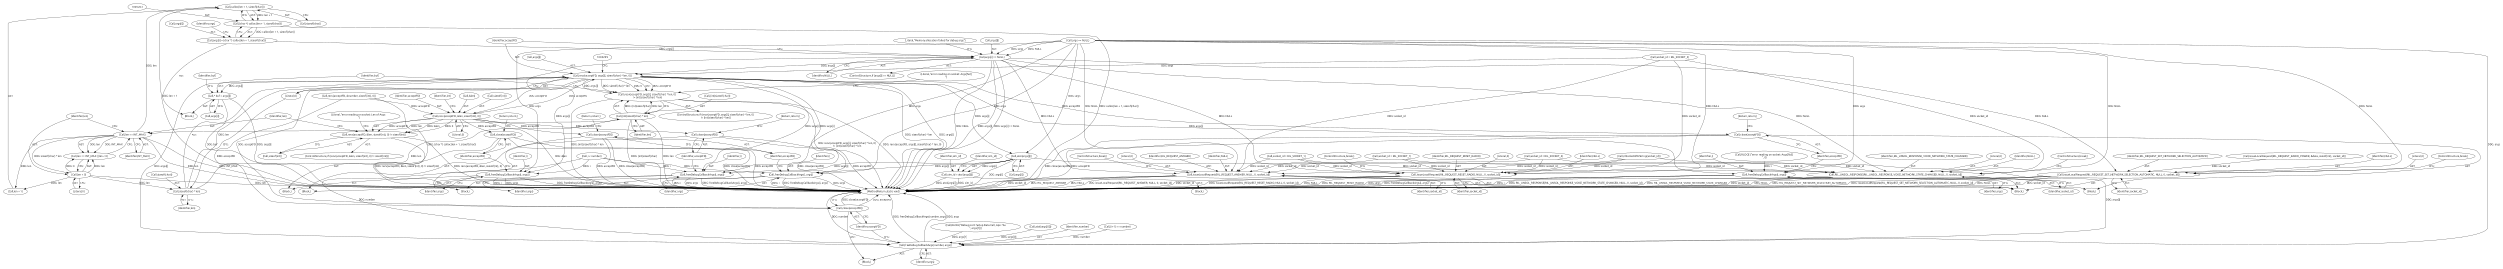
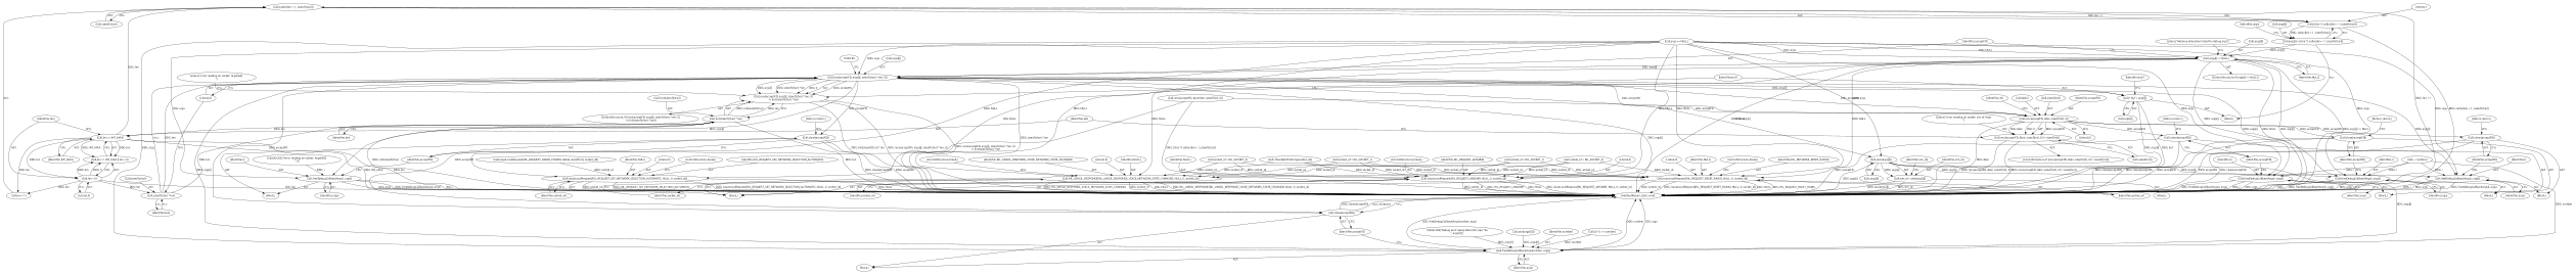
  digraph {
    fontname=Ubuntu
    node [fontname=Ubuntu]
    edge [fontname=Ubuntu]
    n1 [label="(Call,calloc(len + 1, sizeof(char)))"]
    n2 [label="(Call,(char *) calloc(len + 1, sizeof(char)))"]
    n3 [label="(MethodReturn,static void)"]
    n4 [label="(Call,sizeof(char))"]
    n5 [label="(Call,args[i] = (char *) calloc(len + 1, sizeof(char)))"]
    n6 [label="(Call,close(acceptFD))"]
    n7 [label="(Call,len == INT_MAX)"]
    n8 [label="(Call,len < 0)"]
    n9 [label="(Call,len + 1)"]
    n10 [label="(Identifier,INT_MAX)"]
    n11 [label="(Call,len == INT_MAX || len < 0)"]
    n12 [label="(Call,sizeof(char) * len)"]
    n13 [label="(Call,(int)sizeof(char) * len)"]
    n14 [label="(Call,recv(acceptFD, args[i], sizeof(char) * len, 0))"]
    n15 [label="(Identifier,len)"]
    n16 [label="(Literal,0)"]
    n17 [label="(Call,recv(acceptFD, args[i], sizeof(char) * len, 0)\n != (int)sizeof(char) * len)"]
    n18 [label="(Identifier,len)"]
    n19 [label="(ControlStructure,if (recv(acceptFD, args[i], sizeof(char) * len, 0)\n != (int)sizeof(char) * len))"]
    n20 [label="(Call,recv(acceptFD, &len, sizeof(int), 0))"]
    n21 [label="(Call,freeDebugCallbackArgs(i, args))"]
    n22 [label="(Call,freeDebugCallbackArgs(i, args))"]
    n23 [label="(Call,freeDebugCallbackArgs(i, args))"]
    n24 [label="(Call,close(acceptFD))"]
    n25 [label="(Call,* buf = args[i])"]
    n26 [label="(Call,atoi(args[i]))"]
    n27 [label="(Call,freeDebugCallbackArgs(number, args))"]
    n28 [label="(Literal,0)"]
    n29 [label="(Call,args[i] == NULL)"]
    n30 [label="(Block,)"]
    n31 [label="(Call,freeDebugCallbackArgs(i, args))"]
    n32 [label="(Call,issueLocalRequest(RIL_REQUEST_RESET_RADIO, NULL, 0, socket_id))"]
    n33 [label="(Call,RIL_UNSOL_RESPONSE(RIL_UNSOL_RESPONSE_VOICE_NETWORK_STATE_CHANGED, NULL, 0, socket_id))"]
    n34 [label="(Call,issueLocalRequest(RIL_REQUEST_SET_NETWORK_SELECTION_AUTOMATIC, NULL, 0, socket_id))"]
    n35 [label="(Call,issueLocalRequest(RIL_REQUEST_ANSWER, NULL, 0, socket_id))"]
    n36 [label="(Identifier,NULL)"]
    n37 [label="(ControlStructure,if (args[i] == NULL))"]
    n38 [label="(Identifier,args)"]
    n39 [label="(Block,)"]
    n40 [label="(Identifier,socket_id)"]
    n41 [label="(Block,)"]
    n42 [label="(Identifier,socket_id)"]
    n43 [label="(Identifier,socket_id)"]
    n44 [label="(Identifier,socket_id)"]
    n45 [label="(Call,recv(acceptFD, &len, sizeof(int), 0) != sizeof(int))"]
    n46 [label="(Call,close(acceptFD))"]
    n47 [label="(Call,close(acceptFD))"]
    n48 [label="(Call,close(acceptFD))"]
    n49 [label="(Literal,0)"]
    n50 [label="(Block,)"]
    n51 [label="(Identifier,args)"]
    n52 [label="(Block,)"]
    n53 [label="(Identifier,args)"]
    n54 [label="(Identifier,args)"]
    n55 [label="(Block,)"]
    n56 [label="(Identifier,acceptFD)"]
    n57 [label="(Call,args[i])"]
    n58 [label="(Call,sim_id = atoi(args[i]))"]
    n59 [label="(Call,args[i])"]
    n60 [label="(Identifier,args)"]
    n61 [label="(Block,)"]
    n62 [label="(Identifier,acceptFD)"]
    n63 [label="(Call,sizeof(int))"]
    n64 [label="(ControlStructure,if (recv(acceptFD, &len, sizeof(int), 0) != sizeof(int)))"]
    n65 [label="(Identifier,acceptFD)"]
    n66 [label="(Identifier,acceptFD)"]
    n67 [label="(Identifier,acceptFD)"]
    n68 [label="(Block,)"]
    n69 [label="(Identifier,RIL_REQUEST_SET_NETWORK_SELECTION_AUTOMATIC)"]
    n70 [label="(Return,return;)"]
    n71 [label="(Call,socket_id = RIL_SOCKET_1)"]
    n72 [label="(Call,args[i])"]
    n73 [label="(Identifier,len)"]
    n74 [label="(Identifier,acceptFD)"]
    n75 [label="(Literal,0)"]
    n76 [label="(Call,RLOGE (\"error reading on socket: Args[%d] \n\", i))"]
    n77 [label="(Call,socket_id = RIL_SOCKET_1)"]
    n78 [label="(Identifier,NULL)"]
    n79 [label="(Identifier,i)"]
    n80 [label="(Call,args == NULL)"]
    n81 [label="(ControlStructure,break;)"]
    n82 [label="(ControlStructure,break;)"]
    n83 [label="(Return,return;)"]
    n84 [label="(Return,return;)"]
    n85 [label="(Literal,\"Memory allocation failed for debug args\")"]
    n86 [label="(Call,rilSocketIdToString(socket_id))"]
    n87 [label="(Call,issueLocalRequest(RIL_REQUEST_RADIO_POWER, &data, sizeof(int), socket_id))"]
    n88 [label="(Identifier,int)"]
    n89 [label="(Identifier,NULL)"]
-   n90 [label="(Identifier,RIL_REQUEST_RESET_RADIO)"]
+   n90 [label="(Identifier,RIL_NETWORK_RESET_RADIO)"]
    n91 [label="(Call,socket_id = RIL_SOCKET_3)"]
    n92 [label="(Call,RLOGI(\"Debug port: Setup Data Call, Apn :%s\n\", args[1]))"]
    n93 [label="(Call,atoi(args[0]))"]
    n94 [label="(Literal,0)"]
    n95 [label="(Call,args[i])"]
    n96 [label="(Call,recv(acceptFD, &number, sizeof(int), 0))"]
    n97 [label="(Identifier,args)"]
    n98 [label="(ControlStructure,break;)"]
    n99 [label="(Identifier,buf)"]
    n100 [label="(Literal,0)"]
    n101 [label="(Identifier,sim_id)"]
    n102 [label="(Literal,0)"]
    n103 [label="(Call,args[i])"]
    n104 [label="(Identifier,RIL_REQUEST_ANSWER)"]
    n105 [label="(Identifier,RIL_UNSOL_RESPONSE_VOICE_NETWORK_STATE_CHANGED)"]
    n106 [label="(Identifier,sim_id)"]
    n107 [label="(Identifier,i)"]
    n108 [label="(Identifier,acceptFD)"]
    n109 [label="(Identifier,number)"]
    n110 [label="(Identifier,NULL)"]
    n111 [label="(Identifier,i)"]
    n112 [label="(Identifier,NULL)"]
    n113 [label="(Identifier,i)"]
    n114 [label="(Call,&len)"]
    n115 [label="(Call,(int)sizeof(char))"]
    n116 [label="(Call,(i+1) == number)"]
    n117 [label="(Call,sizeof(int))"]
    n118 [label="(Literal,\"error reading on socket: Len of Args: \n\")"]
    n119 [label="(Call,i < number)"]
    n120 [label="(Return,return;)"]
    n121 [label="(ControlStructure,break;)"]
    n122 [label="(Identifier,len)"]
    n123 [label="(Literal,\"error reading on socket: Args[%d] \n\")"]
    n124 [label="(Identifier,buf)"]
    n125 [label="(Call,sizeof(char))"]
    n126 [label="(Call,socket_id = RIL_SOCKET_4)"]
    1000263
    1000299
    n1 -> n2 [label="AST: "]
    n1 -> n2 [label="DDG: len + 1"]
    n1 -> n3 [label="DDG: len + 1"]
    n1 -> n4 [label="CFG: "]
    n2 -> n1 [label="CFG: "]
    n2 -> n3 [label="DDG: calloc(len + 1, sizeof(char))"]
    n2 -> n5 [label="AST: "]
    n2 -> n5 [label="DDG: calloc(len + 1, sizeof(char))"]
    n3 -> n6 [label="CFG: "]
    n4 -> n1 [label="AST: "]
    n5 -> n2 [label="CFG: "]
    n5 -> n29 [label="DDG: args[i]"]
    n5 -> n30 [label="AST: "]
    n6 -> n3 [label="DDG: close(acceptFD)"]
    n6 -> n3 [label="DDG: acceptFD"]
    n6 -> n61 [label="AST: "]
    n6 -> n62 [label="CFG: "]
    n7 -> n1 [label="DDG: len"]
    n7 -> n3 [label="DDG: len"]
    n7 -> n3 [label="DDG: INT_MAX"]
-   n7 -> n8 [label="DDG: sizeof(char) * len"]
+   n7 -> n8 [label="DDG: len"]
    n7 -> n9 [label="DDG: len"]
    n7 -> n10 [label="CFG: "]
    n7 -> n11 [label="AST: "]
    n7 -> n11 [label="DDG: len"]
    n7 -> n11 [label="DDG: INT_MAX"]
    n8 -> n3 [label="DDG: len"]
    n8 -> n9 [label="DDG: len"]
    n8 -> n11 [label="AST: "]
    n8 -> n11 [label="DDG: len"]
    n8 -> n11 [label="DDG: 0"]
    n8 -> n12 [label="DDG: len"]
    n8 -> n16 [label="CFG: "]
    n9 -> n1 [label="AST: "]
    n10 -> n7 [label="AST: "]
    n11 -> n7 [label="CFG: "]
    n11 -> n8 [label="CFG: "]
    n12 -> n13 [label="DDG: len"]
    n12 -> n14 [label="AST: "]
    n12 -> n14 [label="DDG: len"]
    n12 -> n15 [label="CFG: "]
    n13 -> n3 [label="DDG: (int)sizeof(char)"]
    n13 -> n3 [label="DDG: len"]
    n13 -> n7 [label="DDG: len"]
    n13 -> n17 [label="AST: "]
    n13 -> n17 [label="DDG: (int)sizeof(char)"]
    n13 -> n17 [label="DDG: len"]
    n13 -> n18 [label="CFG: "]
    n14 -> n3 [label="DDG: sizeof(char) * len"]
    n14 -> n3 [label="DDG: args[i]"]
    n14 -> n6 [label="DDG: acceptFD"]
    n14 -> n17 [label="AST: "]
    n14 -> n17 [label="DDG: acceptFD"]
    n14 -> n17 [label="DDG: args[i]"]
    n14 -> n17 [label="DDG: sizeof(char) * len"]
    n14 -> n17 [label="DDG: 0"]
    n14 -> n20 [label="DDG: acceptFD"]
    n14 -> n21 [label="DDG: args[i]"]
    n14 -> n22 [label="DDG: args[i]"]
    n14 -> n23 [label="DDG: args[i]"]
    n14 -> n24 [label="DDG: acceptFD"]
    n14 -> n25 [label="DDG: args[i]"]
    n14 -> n26 [label="DDG: args[i]"]
    n14 -> n27 [label="DDG: args[i]"]
    n14 -> n28 [label="CFG: "]
    n15 -> n12 [label="AST: "]
    n16 -> n8 [label="AST: "]
    n17 -> n3 [label="DDG: recv(acceptFD, args[i], sizeof(char) * len, 0)\n != (int)sizeof(char) * len"]
    n17 -> n3 [label="DDG: recv(acceptFD, args[i], sizeof(char) * len, 0)"]
    n17 -> n3 [label="DDG: (int)sizeof(char) * len"]
    n17 -> n13 [label="CFG: "]
    n17 -> n19 [label="AST: "]
    n18 -> n13 [label="AST: "]
    n20 -> n3 [label="DDG: &len"]
    n20 -> n14 [label="DDG: acceptFD"]
    n20 -> n45 [label="AST: "]
    n20 -> n45 [label="DDG: acceptFD"]
    n20 -> n45 [label="DDG: &len"]
    n20 -> n45 [label="DDG: 0"]
    n20 -> n46 [label="DDG: acceptFD"]
    n20 -> n47 [label="DDG: acceptFD"]
    n20 -> n48 [label="DDG: acceptFD"]
    n20 -> n49 [label="CFG: "]
    n21 -> n3 [label="DDG: args"]
    n21 -> n3 [label="DDG: i"]
    n21 -> n3 [label="DDG: freeDebugCallbackArgs(i, args)"]
    n21 -> n50 [label="AST: "]
    n21 -> n51 [label="CFG: "]
    n22 -> n3 [label="DDG: i"]
    n22 -> n3 [label="DDG: args"]
    n22 -> n3 [label="DDG: freeDebugCallbackArgs(i, args)"]
    n22 -> n52 [label="AST: "]
    n22 -> n53 [label="CFG: "]
    n23 -> n3 [label="DDG: args"]
    n23 -> n3 [label="DDG: freeDebugCallbackArgs(i, args)"]
    n23 -> n3 [label="DDG: i"]
    n23 -> n54 [label="CFG: "]
    n23 -> n55 [label="AST: "]
    n24 -> n3 [label="DDG: close(acceptFD)"]
    n24 -> n3 [label="DDG: acceptFD"]
    n24 -> n55 [label="AST: "]
    n24 -> n56 [label="CFG: "]
    n25 -> n3 [label="DDG: args[i]"]
    n25 -> n3 [label="DDG: buf"]
    n25 -> n30 [label="AST: "]
    n25 -> n57 [label="CFG: "]
    n26 -> n3 [label="DDG: args[i]"]
    n26 -> n21 [label="DDG: args[i]"]
    n26 -> n22 [label="DDG: args[i]"]
    n26 -> n27 [label="DDG: args[i]"]
    n26 -> n58 [label="AST: "]
    n26 -> n58 [label="DDG: args[i]"]
    n26 -> n59 [label="CFG: "]
    n27 -> n3 [label="DDG: freeDebugCallbackArgs(number, args)"]
    n27 -> n3 [label="DDG: args"]
    n27 -> n3 [label="DDG: number"]
    n27 -> n60 [label="CFG: "]
    n27 -> n61 [label="AST: "]
    n28 -> n12 [label="CFG: "]
    n28 -> n14 [label="AST: "]
    n29 -> n3 [label="DDG: NULL"]
    n29 -> n3 [label="DDG: args[i]"]
    n29 -> n3 [label="DDG: args[i] == NULL"]
    n29 -> n14 [label="DDG: args[i]"]
    n29 -> n31 [label="DDG: args[i]"]
    n29 -> n32 [label="DDG: NULL"]
    n29 -> n33 [label="DDG: NULL"]
    n29 -> n34 [label="DDG: NULL"]
    n29 -> n35 [label="DDG: NULL"]
    n29 -> n36 [label="CFG: "]
    n29 -> n37 [label="AST: "]
    n31 -> n3 [label="DDG: i"]
    n31 -> n3 [label="DDG: args"]
    n31 -> n3 [label="DDG: freeDebugCallbackArgs(i, args)"]
    n31 -> n38 [label="CFG: "]
    n31 -> n39 [label="AST: "]
    n32 -> n3 [label="DDG: NULL"]
    n32 -> n3 [label="DDG: RIL_REQUEST_RESET_RADIO"]
    n32 -> n3 [label="DDG: socket_id"]
    n32 -> n3 [label="DDG: issueLocalRequest(RIL_REQUEST_RESET_RADIO, NULL, 0, socket_id)"]
    n32 -> n40 [label="CFG: "]
    n32 -> n41 [label="AST: "]
    n33 -> n3 [label="DDG: NULL"]
    n33 -> n3 [label="DDG: RIL_UNSOL_RESPONSE(RIL_UNSOL_RESPONSE_VOICE_NETWORK_STATE_CHANGED, NULL, 0, socket_id)"]
    n33 -> n3 [label="DDG: RIL_UNSOL_RESPONSE_VOICE_NETWORK_STATE_CHANGED"]
    n33 -> n3 [label="DDG: socket_id"]
    n33 -> n41 [label="AST: "]
    n33 -> n42 [label="CFG: "]
    n34 -> n3 [label="DDG: RIL_REQUEST_SET_NETWORK_SELECTION_AUTOMATIC"]
    n34 -> n3 [label="DDG: issueLocalRequest(RIL_REQUEST_SET_NETWORK_SELECTION_AUTOMATIC, NULL, 0, socket_id)"]
    n34 -> n3 [label="DDG: NULL"]
    n34 -> n3 [label="DDG: socket_id"]
    n34 -> n41 [label="AST: "]
    n34 -> n43 [label="CFG: "]
    n35 -> n3 [label="DDG: socket_id"]
    n35 -> n3 [label="DDG: RIL_REQUEST_ANSWER"]
    n35 -> n3 [label="DDG: NULL"]
    n35 -> n3 [label="DDG: issueLocalRequest(RIL_REQUEST_ANSWER, NULL, 0, socket_id)"]
    n35 -> n41 [label="AST: "]
    n35 -> n44 [label="CFG: "]
    n36 -> n29 [label="AST: "]
    n38 -> n31 [label="AST: "]
    n40 -> n32 [label="AST: "]
    n42 -> n33 [label="AST: "]
    n43 -> n34 [label="AST: "]
    n44 -> n35 [label="AST: "]
    n45 -> n3 [label="DDG: recv(acceptFD, &len, sizeof(int), 0)"]
    n45 -> n3 [label="DDG: recv(acceptFD, &len, sizeof(int), 0) != sizeof(int)"]
    n45 -> n63 [label="CFG: "]
    n45 -> n64 [label="AST: "]
    n46 -> n3 [label="DDG: acceptFD"]
    n46 -> n3 [label="DDG: close(acceptFD)"]
    n46 -> n50 [label="AST: "]
    n46 -> n65 [label="CFG: "]
    n47 -> n3 [label="DDG: close(acceptFD)"]
    n47 -> n3 [label="DDG: acceptFD"]
    n47 -> n52 [label="AST: "]
    n47 -> n66 [label="CFG: "]
    n48 -> n3 [label="DDG: close(acceptFD)"]
    n48 -> n3 [label="DDG: acceptFD"]
    n48 -> n39 [label="AST: "]
    n48 -> n67 [label="CFG: "]
    n49 -> n20 [label="AST: "]
    n51 -> n21 [label="AST: "]
    n53 -> n22 [label="AST: "]
    n54 -> n23 [label="AST: "]
    n56 -> n23 [label="CFG: "]
    n56 -> n24 [label="AST: "]
    n57 -> n25 [label="AST: "]
    n58 -> n3 [label="DDG: atoi(args[i])"]
    n58 -> n3 [label="DDG: sim_id"]
    n58 -> n68 [label="AST: "]
    n59 -> n26 [label="AST: "]
    n60 -> n27 [label="AST: "]
    n62 -> n6 [label="AST: "]
    n62 -> n27 [label="CFG: "]
    n63 -> n45 [label="AST: "]
    n65 -> n21 [label="CFG: "]
    n65 -> n46 [label="AST: "]
    n66 -> n22 [label="CFG: "]
    n66 -> n47 [label="AST: "]
    n67 -> n31 [label="CFG: "]
    n67 -> n48 [label="AST: "]
    n69 -> n34 [label="AST: "]
    n70 -> n47 [label="CFG: "]
    n71 -> n32 [label="DDG: socket_id"]
    n71 -> n33 [label="DDG: socket_id"]
    n71 -> n35 [label="DDG: socket_id"]
    n72 -> n5 [label="AST: "]
    n73 -> n7 [label="CFG: "]
    n73 -> n8 [label="AST: "]
    n74 -> n20 [label="AST: "]
    n75 -> n33 [label="AST: "]
    n76 -> n23 [label="DDG: i"]
    n77 -> n32 [label="DDG: socket_id"]
    n77 -> n33 [label="DDG: socket_id"]
    n77 -> n35 [label="DDG: socket_id"]
    n78 -> n33 [label="AST: "]
    n79 -> n31 [label="AST: "]
-   n91 -> n14 [label="DDG: args"]
+   n80 -> n14 [label="DDG: args"]
    n80 -> n21 [label="DDG: args"]
    n80 -> n22 [label="DDG: args"]
    n80 -> n23 [label="DDG: args"]
    n80 -> n26 [label="DDG: args"]
    n80 -> n27 [label="DDG: args"]
    n80 -> n29 [label="DDG: args"]
    n80 -> n29 [label="DDG: NULL"]
    n80 -> n31 [label="DDG: args"]
    n80 -> n32 [label="DDG: NULL"]
    n80 -> n33 [label="DDG: NULL"]
    n80 -> n34 [label="DDG: NULL"]
    n80 -> n35 [label="DDG: NULL"]
    n81 -> n35 [label="CFG: "]
    n82 -> n32 [label="CFG: "]
    n83 -> n46 [label="CFG: "]
    n84 -> n24 [label="CFG: "]
    n85 -> n29 [label="CFG: "]
    n86 -> n32 [label="DDG: socket_id"]
    n86 -> n33 [label="DDG: socket_id"]
    n86 -> n35 [label="DDG: socket_id"]
    n87 -> n34 [label="DDG: socket_id"]
    n88 -> n20 [label="CFG: "]
    n89 -> n34 [label="AST: "]
    n90 -> n32 [label="AST: "]
    n91 -> n32 [label="DDG: socket_id"]
    n91 -> n33 [label="DDG: socket_id"]
    n91 -> n35 [label="DDG: socket_id"]
    n92 -> n27 [label="DDG: args[1]"]
    n93 -> n27 [label="DDG: args[0]"]
    n94 -> n35 [label="AST: "]
    n95 -> n29 [label="AST: "]
    n96 -> n3 [label="DDG: (char *) calloc(len + 1, sizeof(char))"]
    n96 -> n6 [label="DDG: acceptFD"]
    n96 -> n20 [label="DDG: acceptFD"]
    n97 -> n5 [label="CFG: "]
    n98 -> n33 [label="CFG: "]
    n99 -> n17 [label="CFG: "]
    n99 -> n25 [label="AST: "]
    n100 -> n32 [label="AST: "]
    n101 -> n58 [label="CFG: "]
    n102 -> n34 [label="AST: "]
    n103 -> n14 [label="AST: "]
    n104 -> n35 [label="AST: "]
    n105 -> n33 [label="AST: "]
    n106 -> n58 [label="AST: "]
    n107 -> n22 [label="AST: "]
    n108 -> n14 [label="AST: "]
    n108 -> n29 [label="CFG: "]
    n109 -> n27 [label="AST: "]
    n110 -> n35 [label="AST: "]
    n111 -> n23 [label="AST: "]
    n112 -> n32 [label="AST: "]
    n113 -> n21 [label="AST: "]
    n114 -> n20 [label="AST: "]
    n115 -> n13 [label="AST: "]
    n116 -> n27 [label="DDG: number"]
    n117 -> n20 [label="AST: "]
    n118 -> n45 [label="CFG: "]
    n119 -> n21 [label="DDG: i"]
    n119 -> n22 [label="DDG: i"]
    n119 -> n27 [label="DDG: number"]
    n119 -> n31 [label="DDG: i"]
    n120 -> n48 [label="CFG: "]
    n121 -> n34 [label="CFG: "]
    n122 -> n7 [label="AST: "]
    n122 -> n45 [label="CFG: "]
    n123 -> n17 [label="CFG: "]
    n124 -> n25 [label="CFG: "]
    n125 -> n12 [label="AST: "]
    n126 -> n32 [label="DDG: socket_id"]
    n126 -> n33 [label="DDG: socket_id"]
    n126 -> n35 [label="DDG: socket_id"]
    1000263 -> n2 [label="AST: "]
    1000299 -> n14 [label="CFG: "]
  }
